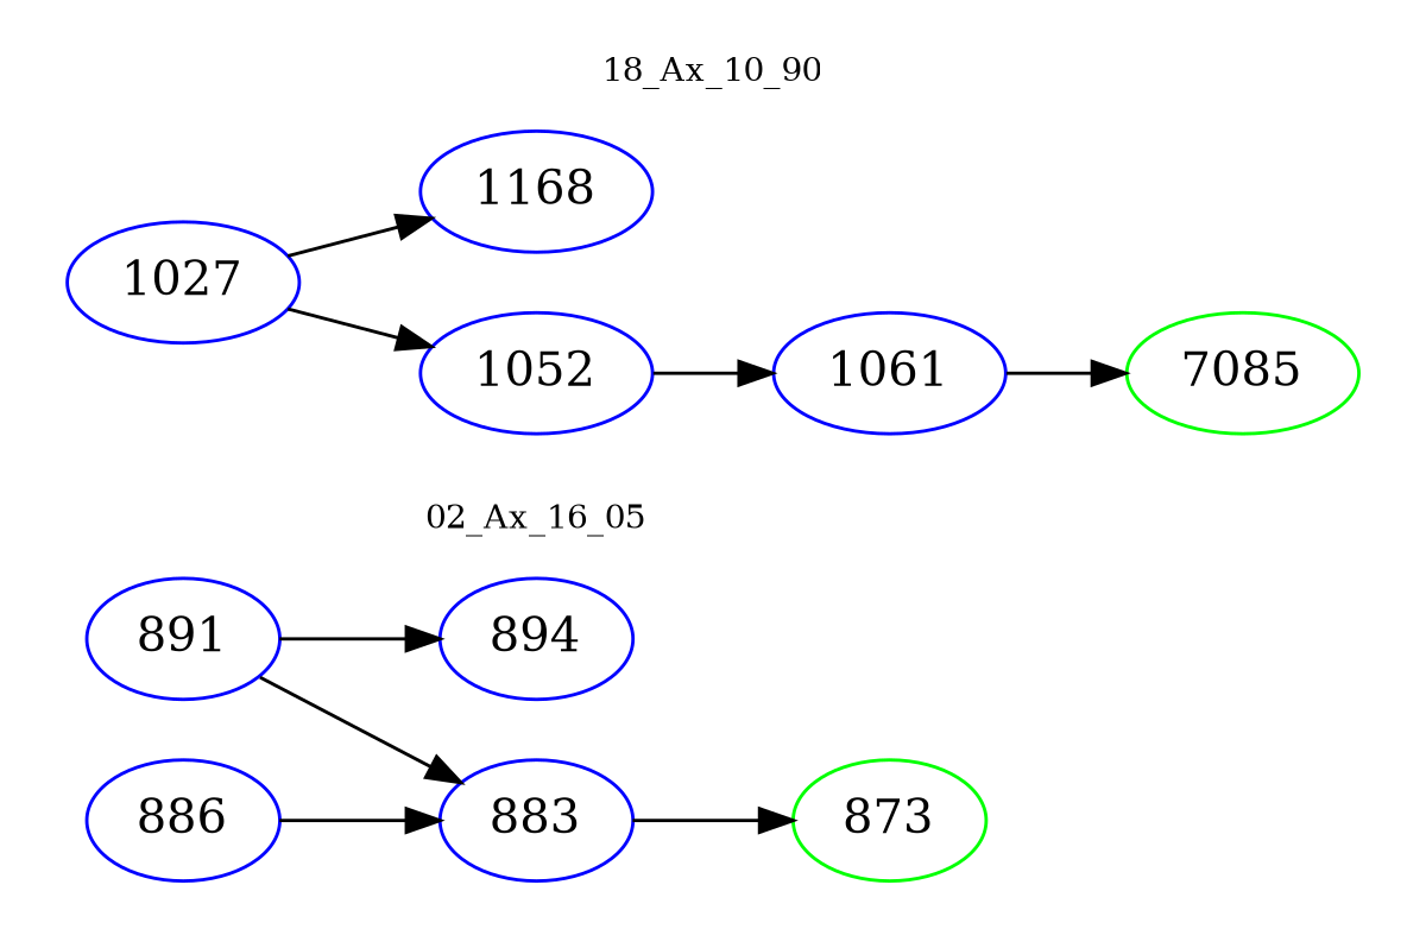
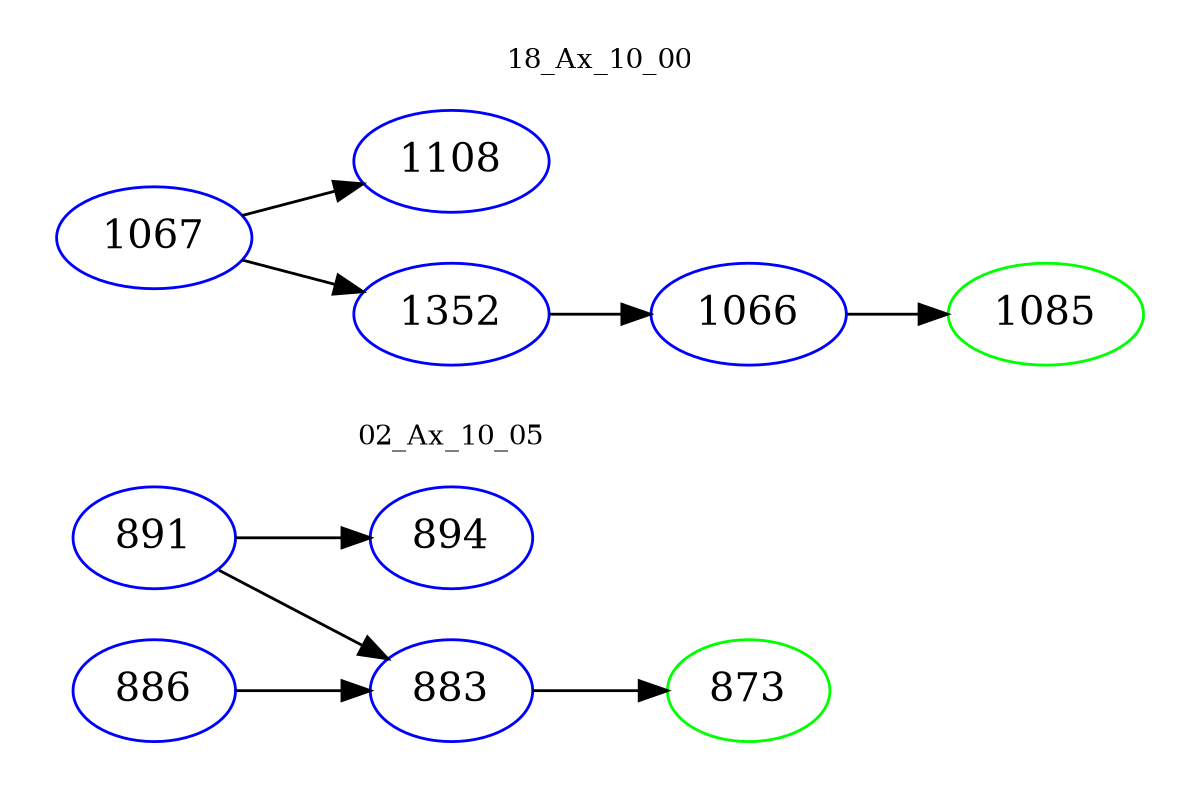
  digraph {
    rankdir=LR
    node [color=blue]
    edge [color=black]
    n1 [label=891]
    n2 [label=886]
    n3 [label=894]
    n4 [label=883]
    n5 [color=green label=873]
-   n6 [label=1027]
-   n7 [label=1052]
-   n8 [label=1168]
-   n9 [label=1061]
-   n10 [color=green label=7085]
+   n6 [label=1067]
+   n7 [label=1352]
+   n8 [label=1108]
+   n9 [label=1066]
+   n10 [color=green label=1085]
    subgraph cluster_1 {
      color=white
      fontsize=10
-     label="02_Ax_16_05"
+     label="02_Ax_10_05"
      n1
      n2
      n3
      n4
      n5
    }
    subgraph cluster_2 {
      color=white
      fontsize=10
-     label="18_Ax_10_90"
+     label="18_Ax_10_00"
      n6
      n7
      n8
      n9
      n10
    }
    n1 -> n3
    n1 -> n4
    n2 -> n4
    n4 -> n5
    n6 -> n7
    n6 -> n8
    n7 -> n9
    n9 -> n10
  }
